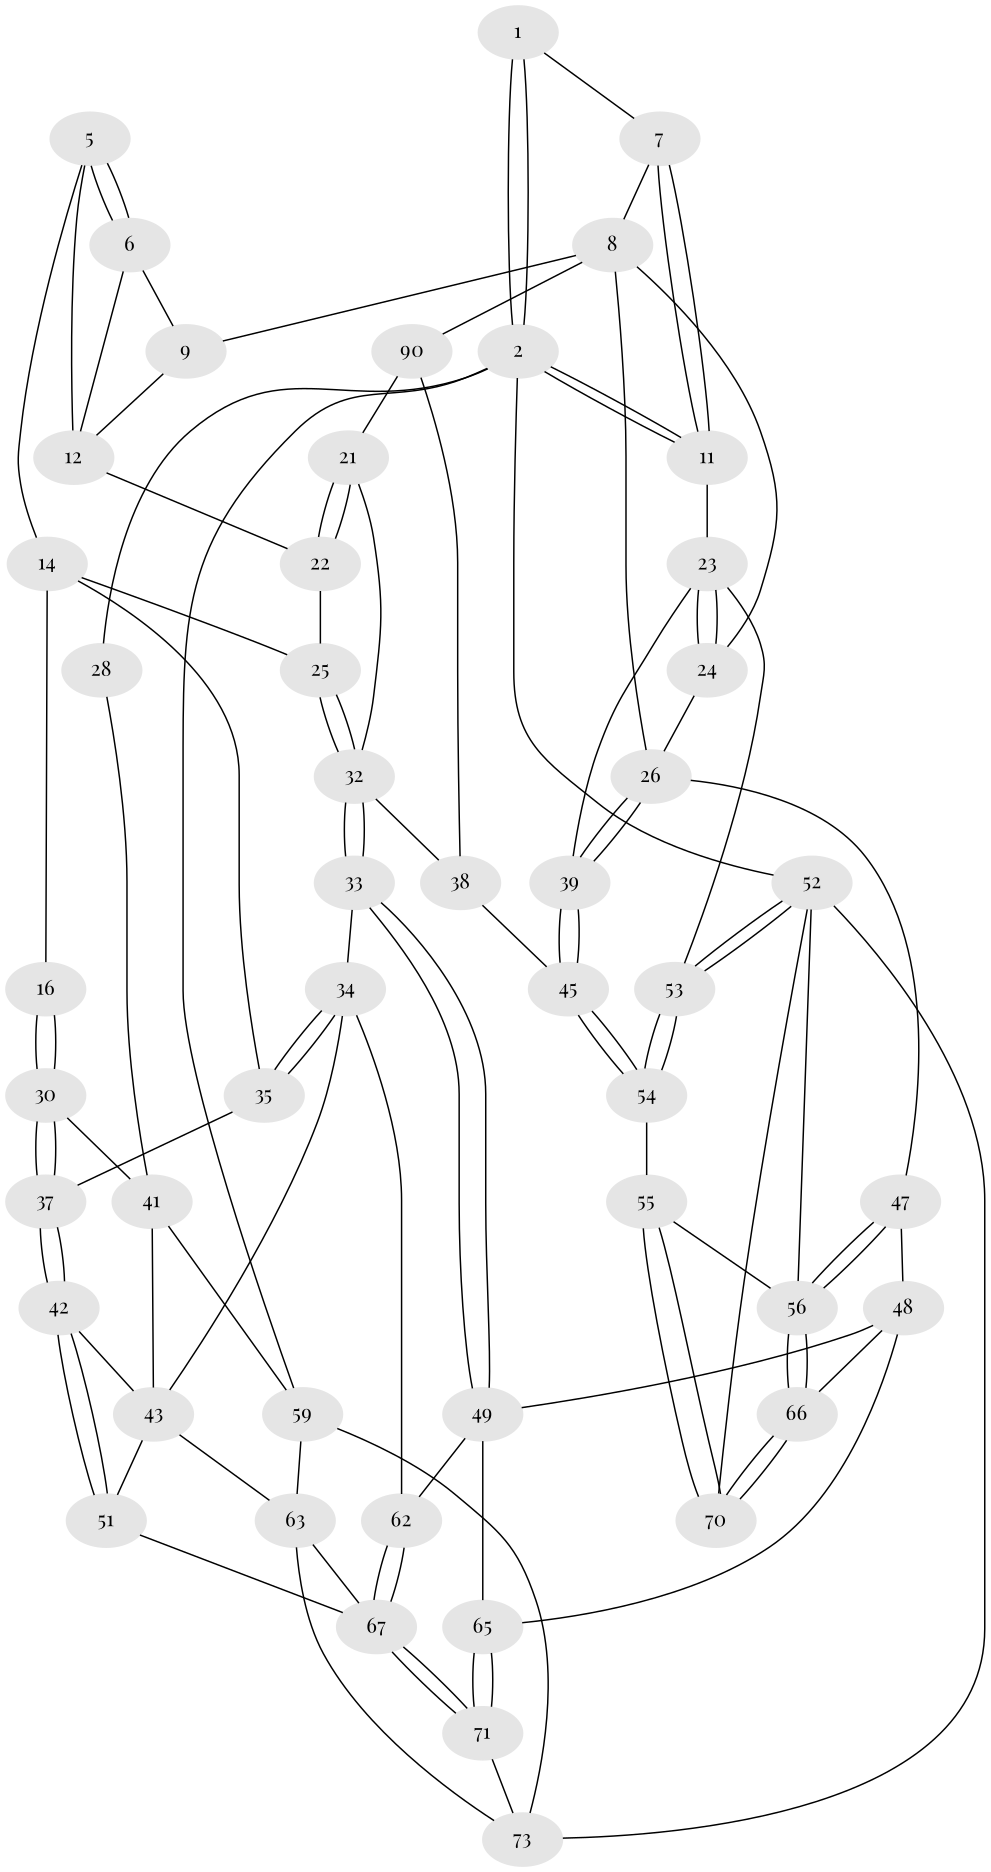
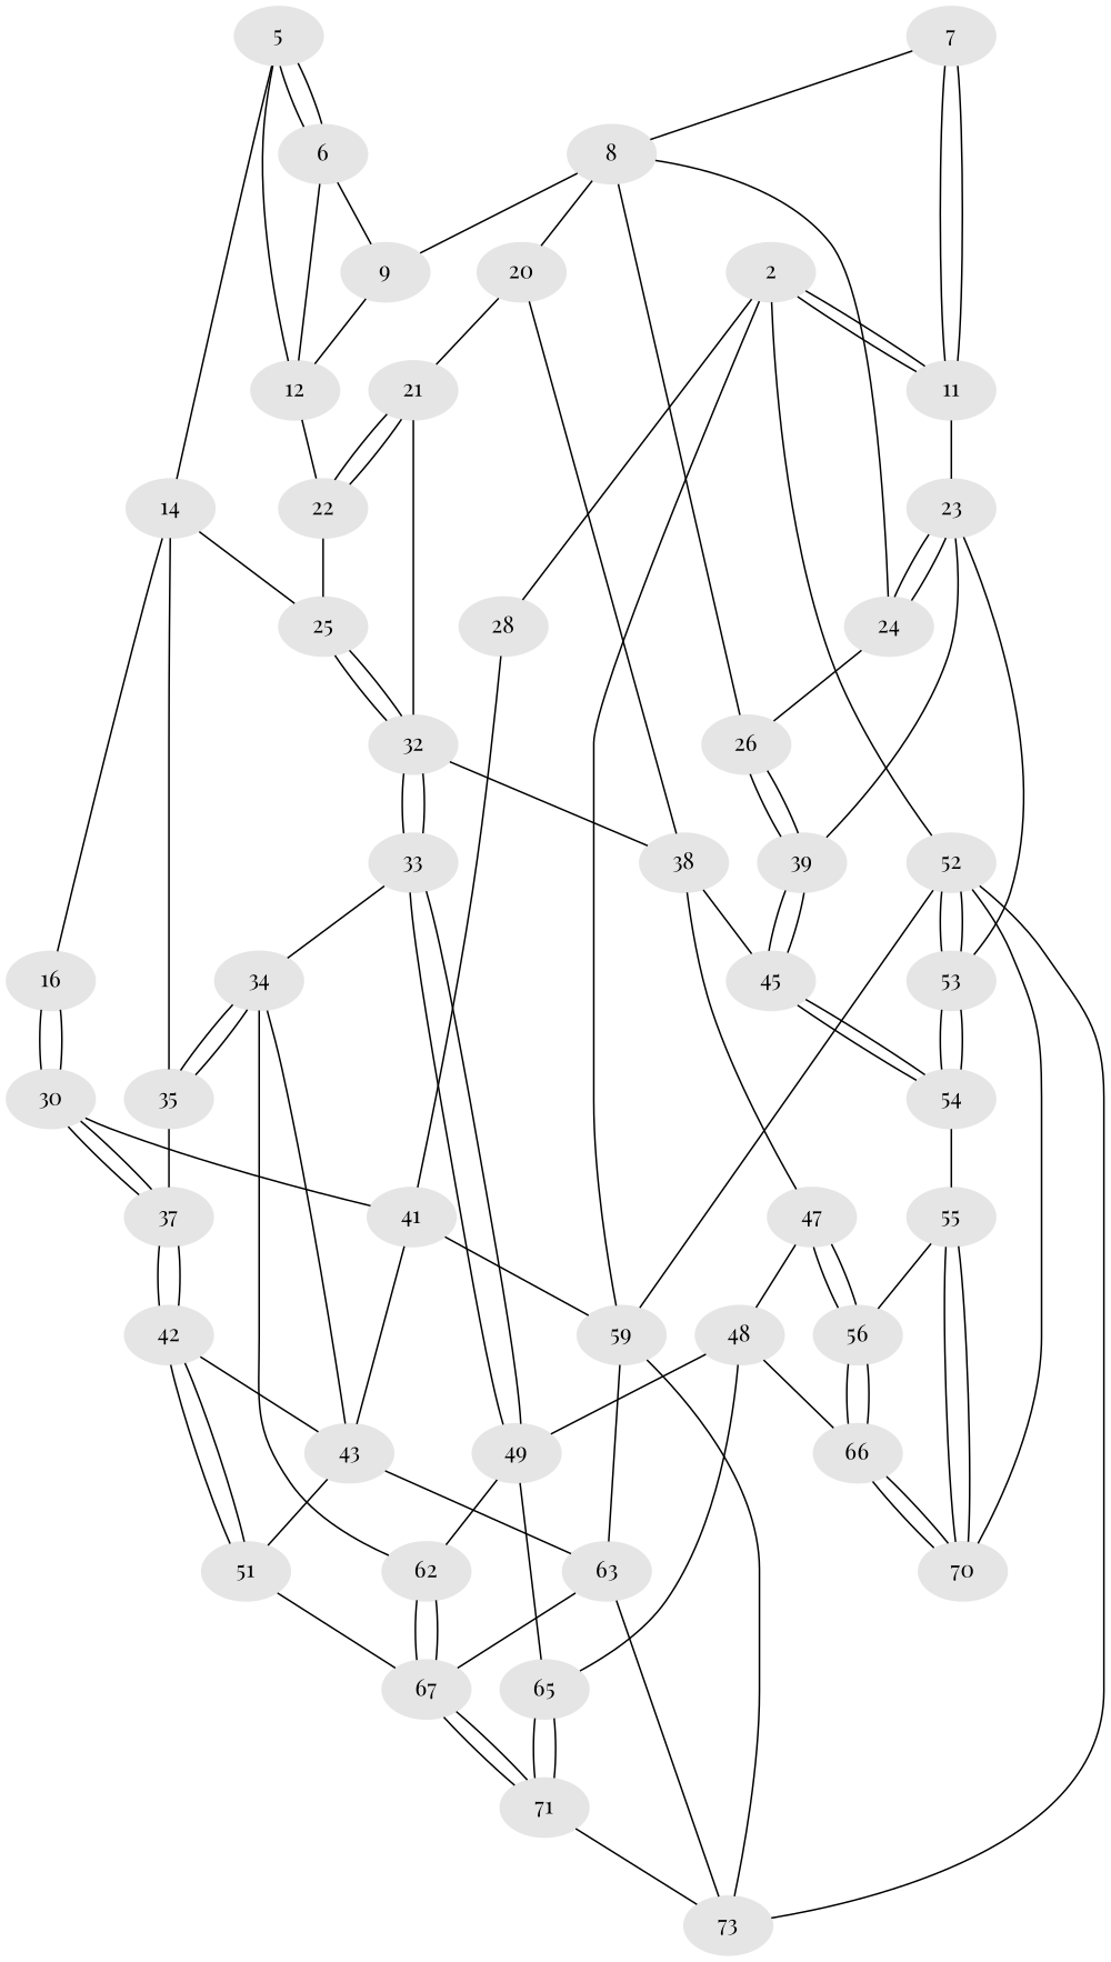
  graph {
    fontname="Playfair Display"
    node [color=gray90 fontname="Playfair Display" style=filled]
    edge [fontname="Playfair Display"]
    2 [super="+3"]
-   1
    7
    11
    28
    52 [super="+72"]
    59 [super="+60"]
    8 [super="+19"]
    23 [super="+40"]
    41 [super="+44"]
    53
    70
    73 [super="+74"]
    63 [super="+69"]
    5 [super="+13"]
    6 [super="+10"]
    12 [super="+18"]
    14 [super="+15"]
    30 [super="+31"]
    16
    9
    22
    25
    35
-   20 [super="+27" label=90]
+   20 [super="+27"]
    24
    26
    21
    38 [super="+46"]
    39
    32 [super="+36"]
    37
    45
    47
    33
    54
    43 [super="+58"]
    42
    34 [super="+50"]
    49 [super="+61"]
    62
    65
    51 [super="+57"]
    67 [super="+68"]
    48 [super="+64"]
    56
    55
    66
    71
    2 -- 11
    2 -- 11
    2 -- 28
    2 -- 52
    2 -- 59
-   1 -- 2
-   1 -- 2
-   1 -- 7
    7 -- 11
    7 -- 11
    7 -- 8
    11 -- 23
    28 -- 41
-   52 -- 56
+   52 -- 59
    52 -- 53
    52 -- 53
    52 -- 70
    52 -- 73
    59 -- 73
    59 -- 63
    8 -- 9
    8 -- 20
    8 -- 24
    8 -- 26
    23 -- 53
    23 -- 24
    23 -- 24
    23 -- 39
    41 -- 59
    41 -- 43
    53 -- 54
    53 -- 54
    63 -- 73
    63 -- 67
    5 -- 6
    5 -- 6
    5 -- 12
    5 -- 14
    6 -- 12
    6 -- 9
    12 -- 22
    14 -- 16
    14 -- 25
    14 -- 35
    30 -- 41
    30 -- 37
    30 -- 37
    16 -- 30
    16 -- 30
    9 -- 12
    22 -- 25
    25 -- 32
    25 -- 32
    35 -- 37
    20 -- 21
    20 -- 38
    24 -- 26
    26 -- 39
    26 -- 39
    21 -- 22
    21 -- 22
    21 -- 32
    38 -- 45
-   26 -- 47
+   38 -- 47
    39 -- 45
    39 -- 45
    32 -- 38
    32 -- 33
    32 -- 33
    37 -- 42
    37 -- 42
    45 -- 54
    45 -- 54
    47 -- 48
    47 -- 56
    47 -- 56
    33 -- 34
    33 -- 49
    33 -- 49
    54 -- 55
    43 -- 63
    43 -- 51
    42 -- 43
    42 -- 51
    42 -- 51
    34 -- 35
    34 -- 35
    34 -- 43
    34 -- 62
    49 -- 62
    49 -- 65
    62 -- 67
    62 -- 67
    65 -- 71
    65 -- 71
    51 -- 67
    67 -- 71
    67 -- 71
    48 -- 49
    48 -- 65
    48 -- 66
    56 -- 66
    56 -- 66
    55 -- 70
    55 -- 70
    55 -- 56
    66 -- 70
    66 -- 70
    71 -- 73
  }
